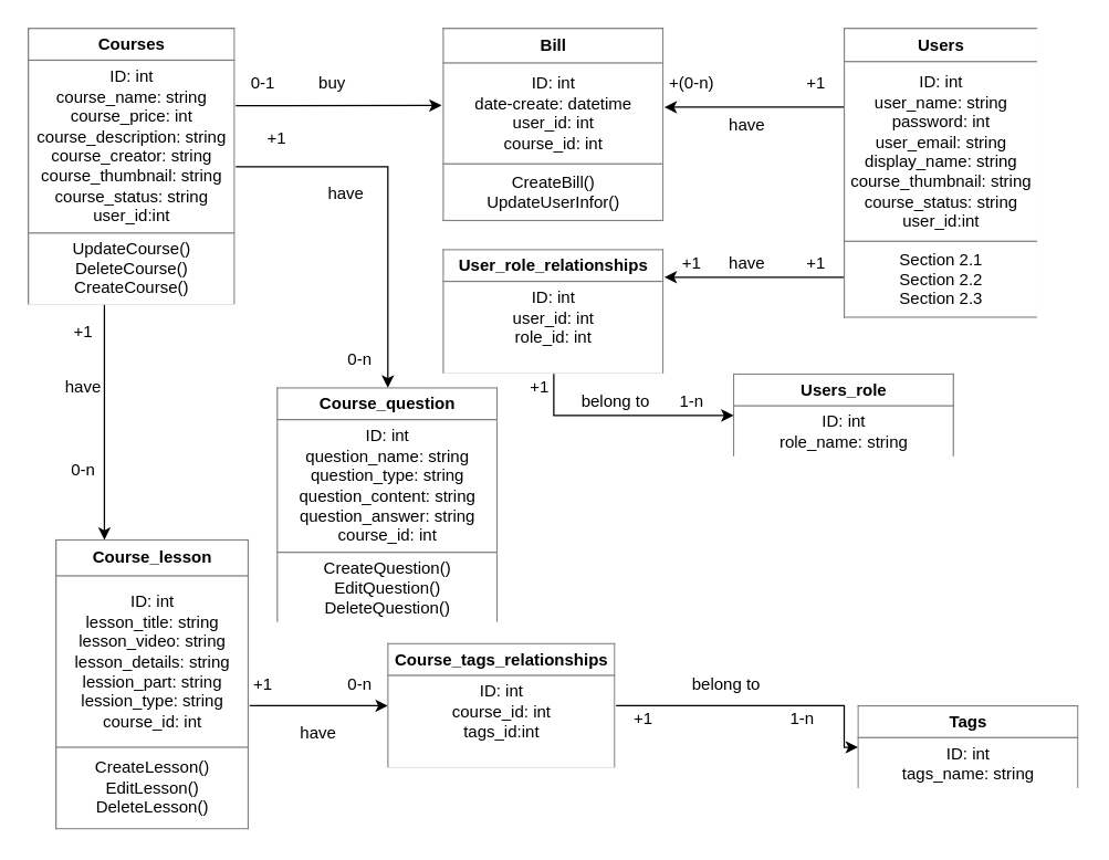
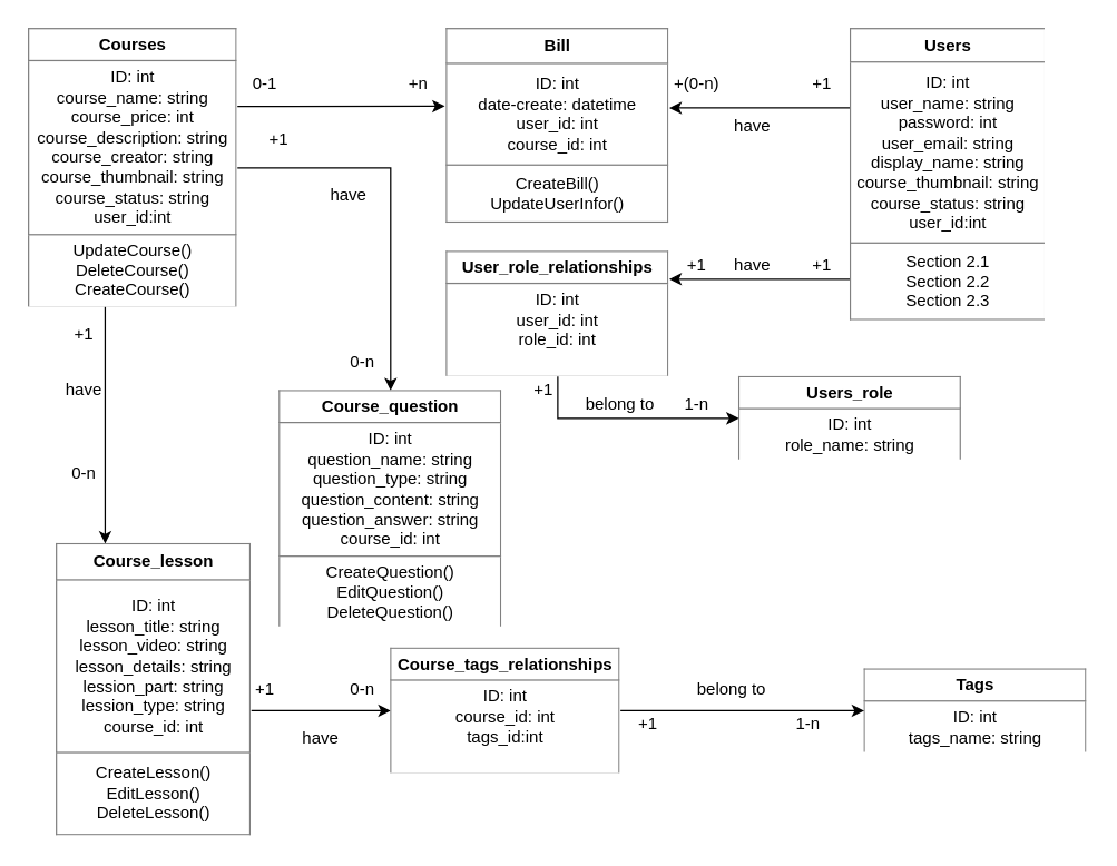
  <mxCell id="0" />
  <mxCell id="1" parent="0" />
  <mxCell id="2" style="edgeStyle=orthogonalEdgeStyle;rounded=0;orthogonalLoop=1;jettySize=auto;html=1;entryX=-0.007;entryY=0.398;entryDx=0;entryDy=0;entryPerimeter=0;" edge="1" parent="1" source="5" target="18"><mxGeometry relative="1" as="geometry"><Array as="points"><mxPoint x="180" y="76" /><mxPoint x="180" y="76" /></Array></mxGeometry></mxCell>
  <mxCell id="3" style="edgeStyle=orthogonalEdgeStyle;rounded=0;orthogonalLoop=1;jettySize=auto;html=1;entryX=0.25;entryY=0;entryDx=0;entryDy=0;" edge="1" parent="1" source="5" target="13"><mxGeometry relative="1" as="geometry"><Array as="points"><mxPoint x="75" y="290" /><mxPoint x="75" y="290" /></Array></mxGeometry></mxCell>
  <mxCell id="4" style="edgeStyle=orthogonalEdgeStyle;rounded=0;orthogonalLoop=1;jettySize=auto;html=1;" edge="1" parent="1" source="5" target="17"><mxGeometry relative="1" as="geometry" /></mxCell>
  <mxCell id="5" value="&lt;table border=&quot;1&quot; width=&quot;100%&quot; cellpadding=&quot;4&quot; style=&quot;width: 100% ; height: 100% ; border-collapse: collapse&quot;&gt;&lt;tbody&gt;&lt;tr&gt;&lt;th align=&quot;center&quot;&gt;Courses&lt;/th&gt;&lt;/tr&gt;&lt;tr&gt;&lt;td align=&quot;center&quot;&gt;ID: int&lt;br&gt;course_name: string&lt;br&gt;course_price: int&lt;br&gt;course_description: string&lt;br&gt;course_creator: string&lt;br&gt;course_thumbnail: string&lt;br&gt;course_status: string&lt;br&gt;user_id:int&lt;br&gt;&lt;/td&gt;&lt;/tr&gt;&lt;tr&gt;&lt;td align=&quot;center&quot;&gt;UpdateCourse()&lt;br&gt;DeleteCourse()&lt;br&gt;CreateCourse()&lt;/td&gt;&lt;/tr&gt;&lt;/tbody&gt;&lt;/table&gt;" style="text;html=1;strokeColor=none;fillColor=none;overflow=fill;" parent="1" vertex="1"><mxGeometry x="20" y="20" width="150" height="200" as="geometry" /></mxCell>
  <mxCell id="6" style="edgeStyle=orthogonalEdgeStyle;rounded=0;orthogonalLoop=1;jettySize=auto;html=1;" edge="1" parent="1" source="8"><mxGeometry relative="1" as="geometry"><mxPoint x="480" y="77" as="targetPoint" /><Array as="points"><mxPoint x="570" y="77" /><mxPoint x="570" y="77" /></Array></mxGeometry></mxCell>
  <mxCell id="7" style="edgeStyle=orthogonalEdgeStyle;rounded=0;orthogonalLoop=1;jettySize=auto;html=1;" edge="1" parent="1" source="8" target="11"><mxGeometry relative="1" as="geometry"><Array as="points"><mxPoint x="530" y="200" /><mxPoint x="530" y="200" /></Array></mxGeometry></mxCell>
  <mxCell id="8" value="&lt;table border=&quot;1&quot; width=&quot;100%&quot; cellpadding=&quot;4&quot; style=&quot;width: 100% ; height: 100% ; border-collapse: collapse&quot;&gt;&lt;tbody&gt;&lt;tr&gt;&lt;th align=&quot;center&quot;&gt;Users&lt;/th&gt;&lt;/tr&gt;&lt;tr&gt;&lt;td align=&quot;center&quot;&gt;ID: int&lt;br&gt;user_name: string&lt;br&gt;password: int&lt;br&gt;user_email: string&lt;br&gt;display_name: string&lt;br&gt;course_thumbnail: string&lt;br&gt;course_status: string&lt;br&gt;user_id:int&lt;br&gt;&lt;/td&gt;&lt;/tr&gt;&lt;tr&gt;&lt;td align=&quot;center&quot;&gt;Section 2.1&lt;br&gt;Section 2.2&lt;br&gt;Section 2.3&lt;/td&gt;&lt;/tr&gt;&lt;/tbody&gt;&lt;/table&gt;" style="text;html=1;strokeColor=none;fillColor=none;overflow=fill;" parent="1" vertex="1"><mxGeometry x="610" y="20" width="140" height="210" as="geometry" /></mxCell>
  <mxCell id="9" value="&lt;table border=&quot;1&quot; width=&quot;100%&quot; cellpadding=&quot;4&quot; style=&quot;width: 100% ; height: 100% ; border-collapse: collapse&quot;&gt;&lt;tbody&gt;&lt;tr&gt;&lt;th align=&quot;center&quot;&gt;Users_role&lt;/th&gt;&lt;/tr&gt;&lt;tr&gt;&lt;td align=&quot;center&quot;&gt;ID: int&lt;br&gt;role_name: string&lt;br&gt;&lt;/td&gt;&lt;/tr&gt;&lt;tr&gt;&lt;td align=&quot;center&quot;&gt;Section 2.1&lt;br&gt;Section 2.2&lt;br&gt;Section 2.3&lt;/td&gt;&lt;/tr&gt;&lt;/tbody&gt;&lt;/table&gt;" style="text;html=1;strokeColor=none;fillColor=none;overflow=fill;" vertex="1" parent="1"><mxGeometry x="530" y="270" width="160" height="60" as="geometry" /></mxCell>
  <mxCell id="10" style="edgeStyle=orthogonalEdgeStyle;rounded=0;orthogonalLoop=1;jettySize=auto;html=1;entryX=0;entryY=0.5;entryDx=0;entryDy=0;" edge="1" parent="1" source="11" target="9"><mxGeometry relative="1" as="geometry"><Array as="points"><mxPoint x="400" y="300" /><mxPoint x="530" y="300" /></Array></mxGeometry></mxCell>
  <mxCell id="11" value="&lt;table border=&quot;1&quot; width=&quot;100%&quot; cellpadding=&quot;4&quot; style=&quot;width: 100% ; height: 100% ; border-collapse: collapse&quot;&gt;&lt;tbody&gt;&lt;tr&gt;&lt;th align=&quot;center&quot;&gt;User_role_relationships&lt;/th&gt;&lt;/tr&gt;&lt;tr&gt;&lt;td align=&quot;center&quot;&gt;ID: int&lt;br&gt;user_id: int&lt;br&gt;role_id: int&lt;br&gt;&lt;br&gt;&lt;/td&gt;&lt;/tr&gt;&lt;tr&gt;&lt;td align=&quot;center&quot;&gt;Section 2.1&lt;br&gt;Section 2.2&lt;br&gt;Section 2.3&lt;/td&gt;&lt;/tr&gt;&lt;/tbody&gt;&lt;/table&gt;" style="text;html=1;strokeColor=none;fillColor=none;overflow=fill;" vertex="1" parent="1"><mxGeometry x="320" y="180" width="160" height="90" as="geometry" /></mxCell>
  <mxCell id="12" style="edgeStyle=orthogonalEdgeStyle;rounded=0;orthogonalLoop=1;jettySize=auto;html=1;entryX=0;entryY=0.5;entryDx=0;entryDy=0;" edge="1" parent="1" source="13" target="16"><mxGeometry relative="1" as="geometry"><mxPoint x="304" y="385" as="targetPoint" /><Array as="points"><mxPoint x="210" y="510" /><mxPoint x="210" y="510" /></Array></mxGeometry></mxCell>
  <mxCell id="13" value="&lt;table border=&quot;1&quot; width=&quot;100%&quot; cellpadding=&quot;4&quot; style=&quot;width: 100% ; height: 100% ; border-collapse: collapse&quot;&gt;&lt;tbody&gt;&lt;tr&gt;&lt;th align=&quot;center&quot;&gt;Course_lesson&lt;/th&gt;&lt;/tr&gt;&lt;tr&gt;&lt;td align=&quot;center&quot;&gt;ID: int&lt;br&gt;lesson_title: string&lt;br&gt;lesson_video: string&lt;br&gt;lesson_details: string&lt;br&gt;lession_part: string&lt;br&gt;lession_type: string&lt;br&gt;course_id: int&lt;br&gt;&lt;/td&gt;&lt;/tr&gt;&lt;tr&gt;&lt;td align=&quot;center&quot;&gt;CreateLesson()&lt;br&gt;EditLesson()&lt;br&gt;DeleteLesson()&lt;/td&gt;&lt;/tr&gt;&lt;/tbody&gt;&lt;/table&gt;" style="text;html=1;strokeColor=none;fillColor=none;overflow=fill;" vertex="1" parent="1"><mxGeometry x="40" y="390" width="140" height="210" as="geometry" /></mxCell>
- <mxCell id="14" value="&lt;table border=&quot;1&quot; width=&quot;100%&quot; cellpadding=&quot;4&quot; style=&quot;width: 100% ; height: 100% ; border-collapse: collapse&quot;&gt;&lt;tbody&gt;&lt;tr&gt;&lt;th align=&quot;center&quot;&gt;Tags&lt;/th&gt;&lt;/tr&gt;&lt;tr&gt;&lt;td align=&quot;center&quot;&gt;ID: int&lt;br&gt;tags_name: string&lt;br&gt;&lt;/td&gt;&lt;/tr&gt;&lt;tr&gt;&lt;td align=&quot;center&quot;&gt;&lt;br&gt;&lt;/td&gt;&lt;/tr&gt;&lt;/tbody&gt;&lt;/table&gt;" style="text;html=1;strokeColor=none;fillColor=none;overflow=fill;" vertex="1" parent="1"><mxGeometry x="620" y="510" width="160" height="60" as="geometry" /></mxCell>
+ <mxCell id="14" value="&lt;table border=&quot;1&quot; width=&quot;100%&quot; cellpadding=&quot;4&quot; style=&quot;width: 100% ; height: 100% ; border-collapse: collapse&quot;&gt;&lt;tbody&gt;&lt;tr&gt;&lt;th align=&quot;center&quot;&gt;Tags&lt;/th&gt;&lt;/tr&gt;&lt;tr&gt;&lt;td align=&quot;center&quot;&gt;ID: int&lt;br&gt;tags_name: string&lt;br&gt;&lt;/td&gt;&lt;/tr&gt;&lt;tr&gt;&lt;td align=&quot;center&quot;&gt;&lt;br&gt;&lt;/td&gt;&lt;/tr&gt;&lt;/tbody&gt;&lt;/table&gt;" style="text;html=1;strokeColor=none;fillColor=none;overflow=fill;" vertex="1" parent="1"><mxGeometry x="620" y="480" width="160" height="60" as="geometry" /></mxCell>
  <mxCell id="15" style="edgeStyle=orthogonalEdgeStyle;rounded=0;orthogonalLoop=1;jettySize=auto;html=1;entryX=0;entryY=0.5;entryDx=0;entryDy=0;" edge="1" parent="1" source="16" target="14"><mxGeometry relative="1" as="geometry"><Array as="points"><mxPoint x="610" y="510" /></Array></mxGeometry></mxCell>
  <mxCell id="16" value="&lt;table border=&quot;1&quot; width=&quot;100%&quot; cellpadding=&quot;4&quot; style=&quot;width: 100% ; height: 100% ; border-collapse: collapse&quot;&gt;&lt;tbody&gt;&lt;tr&gt;&lt;th align=&quot;center&quot;&gt;Course_tags_relationships&lt;/th&gt;&lt;/tr&gt;&lt;tr&gt;&lt;td align=&quot;center&quot;&gt;ID: int&lt;br&gt;course_id: int&lt;br&gt;tags_id:int&lt;br&gt;&lt;br&gt;&lt;/td&gt;&lt;/tr&gt;&lt;tr&gt;&lt;td align=&quot;center&quot;&gt;&lt;br&gt;&lt;/td&gt;&lt;/tr&gt;&lt;/tbody&gt;&lt;/table&gt;" style="text;html=1;strokeColor=none;fillColor=none;overflow=fill;" vertex="1" parent="1"><mxGeometry x="280" y="465" width="165" height="90" as="geometry" /></mxCell>
  <mxCell id="17" value="&lt;table border=&quot;1&quot; width=&quot;100%&quot; cellpadding=&quot;4&quot; style=&quot;width: 100% ; height: 100% ; border-collapse: collapse&quot;&gt;&lt;tbody&gt;&lt;tr&gt;&lt;th align=&quot;center&quot;&gt;Course_question&lt;/th&gt;&lt;/tr&gt;&lt;tr&gt;&lt;td align=&quot;center&quot;&gt;ID: int&lt;br&gt;question_name: string&lt;br&gt;question_type: string&lt;br&gt;question_content: string&lt;br&gt;question_answer: string&lt;br&gt;course_id: int&lt;br&gt;&lt;/td&gt;&lt;/tr&gt;&lt;tr&gt;&lt;td align=&quot;center&quot;&gt;CreateQuestion()&lt;br&gt;EditQuestion()&lt;br&gt;DeleteQuestion()&lt;/td&gt;&lt;/tr&gt;&lt;/tbody&gt;&lt;/table&gt;" style="text;html=1;strokeColor=none;fillColor=none;overflow=fill;" vertex="1" parent="1"><mxGeometry x="200" y="280" width="160" height="170" as="geometry" /></mxCell>
  <mxCell id="18" value="&lt;table border=&quot;1&quot; width=&quot;100%&quot; cellpadding=&quot;4&quot; style=&quot;width: 100% ; height: 100% ; border-collapse: collapse&quot;&gt;&lt;tbody&gt;&lt;tr&gt;&lt;th align=&quot;center&quot;&gt;Bill&lt;/th&gt;&lt;/tr&gt;&lt;tr&gt;&lt;td align=&quot;center&quot;&gt;ID: int&lt;br&gt;date-create: datetime&lt;br&gt;user_id: int&lt;br&gt;course_id: int&lt;br&gt;&lt;/td&gt;&lt;/tr&gt;&lt;tr&gt;&lt;td align=&quot;center&quot;&gt;CreateBill()&lt;br&gt;UpdateUserInfor()&lt;/td&gt;&lt;/tr&gt;&lt;/tbody&gt;&lt;/table&gt;" style="text;html=1;strokeColor=none;fillColor=none;overflow=fill;" vertex="1" parent="1"><mxGeometry x="320" y="20" width="160" height="140" as="geometry" /></mxCell>
  <mxCell id="19" value="0-1" style="text;html=1;strokeColor=none;fillColor=none;align=center;verticalAlign=middle;whiteSpace=wrap;rounded=0;" vertex="1" parent="1"><mxGeometry x="170" y="50" width="40" height="20" as="geometry" /></mxCell>
+ <mxCell id="20" value="+n" style="text;html=1;strokeColor=none;fillColor=none;align=center;verticalAlign=middle;whiteSpace=wrap;rounded=0;" vertex="1" parent="1"><mxGeometry x="280" y="50" width="40" height="20" as="geometry" /></mxCell>
  <mxCell id="21" value="have" style="text;html=1;strokeColor=none;fillColor=none;align=center;verticalAlign=middle;whiteSpace=wrap;rounded=0;" vertex="1" parent="1"><mxGeometry x="520" y="80" width="40" height="20" as="geometry" /></mxCell>
  <mxCell id="22" value="+(0-n)" style="text;html=1;strokeColor=none;fillColor=none;align=center;verticalAlign=middle;whiteSpace=wrap;rounded=0;" vertex="1" parent="1"><mxGeometry x="480" y="50" width="40" height="20" as="geometry" /></mxCell>
  <mxCell id="23" value="+1" style="text;html=1;strokeColor=none;fillColor=none;align=center;verticalAlign=middle;whiteSpace=wrap;rounded=0;" vertex="1" parent="1"><mxGeometry x="570" y="50" width="40" height="20" as="geometry" /></mxCell>
- <mxCell id="24" value="buy" style="text;html=1;strokeColor=none;fillColor=none;align=center;verticalAlign=middle;whiteSpace=wrap;rounded=0;" vertex="1" parent="1"><mxGeometry x="220" y="50" width="40" height="20" as="geometry" /></mxCell>
  <mxCell id="25" value="+1" style="text;html=1;strokeColor=none;fillColor=none;align=center;verticalAlign=middle;whiteSpace=wrap;rounded=0;" vertex="1" parent="1"><mxGeometry x="570" y="180" width="40" height="20" as="geometry" /></mxCell>
  <mxCell id="26" value="+1" style="text;html=1;strokeColor=none;fillColor=none;align=center;verticalAlign=middle;whiteSpace=wrap;rounded=0;" vertex="1" parent="1"><mxGeometry x="480" y="180" width="40" height="20" as="geometry" /></mxCell>
  <mxCell id="27" value="have" style="text;html=1;strokeColor=none;fillColor=none;align=center;verticalAlign=middle;whiteSpace=wrap;rounded=0;" vertex="1" parent="1"><mxGeometry x="520" y="180" width="40" height="20" as="geometry" /></mxCell>
  <mxCell id="28" value="+1" style="text;html=1;strokeColor=none;fillColor=none;align=center;verticalAlign=middle;whiteSpace=wrap;rounded=0;" vertex="1" parent="1"><mxGeometry x="370" y="270" width="40" height="20" as="geometry" /></mxCell>
  <mxCell id="29" value="1-n" style="text;html=1;strokeColor=none;fillColor=none;align=center;verticalAlign=middle;whiteSpace=wrap;rounded=0;" vertex="1" parent="1"><mxGeometry x="480" y="280" width="40" height="20" as="geometry" /></mxCell>
  <mxCell id="30" value="belong to" style="text;html=1;strokeColor=none;fillColor=none;align=center;verticalAlign=middle;whiteSpace=wrap;rounded=0;" vertex="1" parent="1"><mxGeometry x="410" y="280" width="70" height="20" as="geometry" /></mxCell>
  <mxCell id="31" value="+1" style="text;html=1;strokeColor=none;fillColor=none;align=center;verticalAlign=middle;whiteSpace=wrap;rounded=0;" vertex="1" parent="1"><mxGeometry x="40" y="230" width="40" height="20" as="geometry" /></mxCell>
  <mxCell id="32" value="0-n" style="text;html=1;strokeColor=none;fillColor=none;align=center;verticalAlign=middle;whiteSpace=wrap;rounded=0;" vertex="1" parent="1"><mxGeometry x="40" y="330" width="40" height="20" as="geometry" /></mxCell>
  <mxCell id="33" value="have" style="text;html=1;strokeColor=none;fillColor=none;align=center;verticalAlign=middle;whiteSpace=wrap;rounded=0;" vertex="1" parent="1"><mxGeometry x="40" y="270" width="40" height="20" as="geometry" /></mxCell>
  <mxCell id="34" value="+1" style="text;html=1;strokeColor=none;fillColor=none;align=center;verticalAlign=middle;whiteSpace=wrap;rounded=0;" vertex="1" parent="1"><mxGeometry x="170" y="485" width="40" height="20" as="geometry" /></mxCell>
  <mxCell id="35" value="have" style="text;html=1;strokeColor=none;fillColor=none;align=center;verticalAlign=middle;whiteSpace=wrap;rounded=0;" vertex="1" parent="1"><mxGeometry x="210" y="520" width="40" height="20" as="geometry" /></mxCell>
  <mxCell id="36" value="0-n" style="text;html=1;strokeColor=none;fillColor=none;align=center;verticalAlign=middle;whiteSpace=wrap;rounded=0;" vertex="1" parent="1"><mxGeometry x="240" y="485" width="40" height="20" as="geometry" /></mxCell>
  <mxCell id="37" value="1-n" style="text;html=1;strokeColor=none;fillColor=none;align=center;verticalAlign=middle;whiteSpace=wrap;rounded=0;" vertex="1" parent="1"><mxGeometry x="560" y="510" width="40" height="20" as="geometry" /></mxCell>
  <mxCell id="38" value="belong to" style="text;html=1;strokeColor=none;fillColor=none;align=center;verticalAlign=middle;whiteSpace=wrap;rounded=0;" vertex="1" parent="1"><mxGeometry x="490" y="485" width="70" height="20" as="geometry" /></mxCell>
  <mxCell id="39" value="+1" style="text;html=1;strokeColor=none;fillColor=none;align=center;verticalAlign=middle;whiteSpace=wrap;rounded=0;" vertex="1" parent="1"><mxGeometry x="445" y="510" width="40" height="20" as="geometry" /></mxCell>
  <mxCell id="40" value="+1" style="text;html=1;strokeColor=none;fillColor=none;align=center;verticalAlign=middle;whiteSpace=wrap;rounded=0;" vertex="1" parent="1"><mxGeometry x="180" y="90" width="40" height="20" as="geometry" /></mxCell>
  <mxCell id="41" value="have" style="text;html=1;strokeColor=none;fillColor=none;align=center;verticalAlign=middle;whiteSpace=wrap;rounded=0;" vertex="1" parent="1"><mxGeometry x="230" y="130" width="40" height="20" as="geometry" /></mxCell>
  <mxCell id="42" value="0-n" style="text;html=1;strokeColor=none;fillColor=none;align=center;verticalAlign=middle;whiteSpace=wrap;rounded=0;" vertex="1" parent="1"><mxGeometry x="240" y="250" width="40" height="20" as="geometry" /></mxCell>
